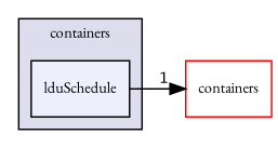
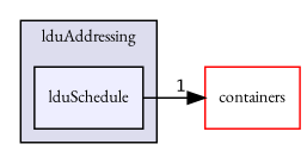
  digraph {
    compound=true
    rankdir=LR
    fontname="EB Garamond"
    node [fontname="EB Garamond" fontsize=10 shape=box]
    n1 [fillcolor="#eeeeff" label=lduSchedule pencolor=black style=filled]
    n2 [color=red label=containers]
    subgraph cluster_1 {
      bgcolor="#ddddee"
      fontsize=10
-     label=containers
+     label=lduAddressing
      pencolor=black
      n1
    }
    n1 -> n2 [headlabel=1 labeldistance=1.5 labelfontname=Helvetica labelfontsize=10 fontname="EB Garamond"]
  }
